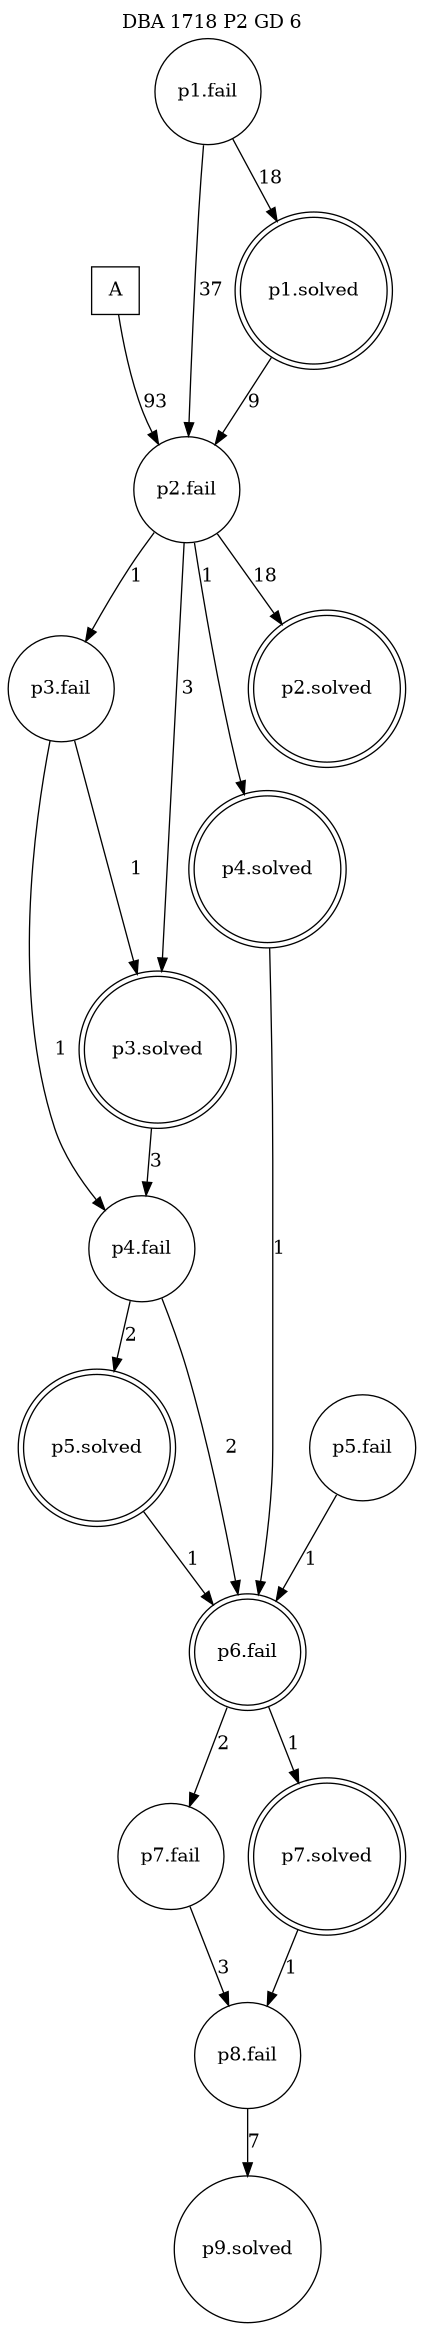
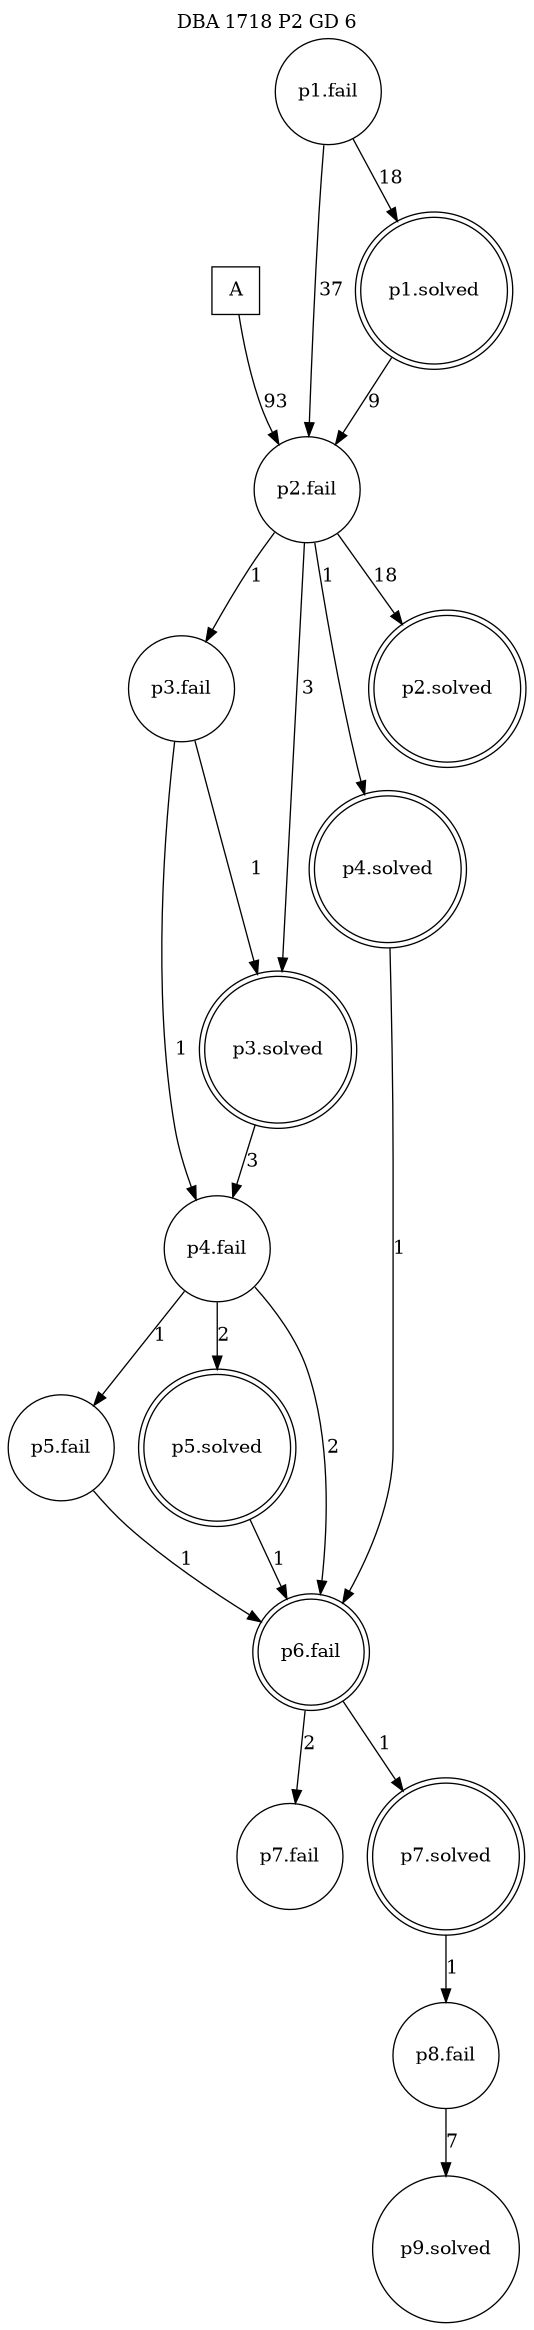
  digraph {
    label=" DBA 1718 P2 GD 6 "
    labelloc=tl
    rankdir=TB
    node [shape=circle]
    n1 [label=A shape=square]
    n2 [label="p2.fail"]
    n3 [label="p1.fail"]
    n4 [label="p1.solved" shape=doublecircle]
    n5 [label="p3.fail"]
    n6 [label="p3.solved" shape=doublecircle]
    n7 [label="p4.solved" shape=doublecircle]
    n8 [label="p2.solved" shape=doublecircle]
    n9 [label="p4.fail"]
    n10 [label="p6.fail" shape=doublecircle]
    n11 [label="p5.fail"]
    n12 [label="p5.solved" shape=doublecircle]
    n13 [label="p7.fail"]
    n14 [label="p7.solved" shape=doublecircle]
    n15 [label="p8.fail"]
    n16 [label="p9.solved"]
    n1 -> n2 [label=93]
    n2 -> n5 [label=1]
    n2 -> n6 [label=3]
    n2 -> n7 [label=1]
    n2 -> n8 [label=18]
    n3 -> n2 [label=37]
    n3 -> n4 [label=18]
    n4 -> n2 [label=9]
    n5 -> n6 [label=1]
    n5 -> n9 [label=1]
    n6 -> n9 [label=3]
    n7 -> n10 [label=1]
    n9 -> n10 [label=2]
+   n9 -> n11 [label=1]
    n9 -> n12 [label=2]
    n10 -> n13 [label=2]
    n10 -> n14 [label=1]
    n11 -> n10 [label=1]
    n12 -> n10 [label=1]
-   n13 -> n15 [label=3]
    n14 -> n15 [label=1]
    n15 -> n16 [label=7]
  }
